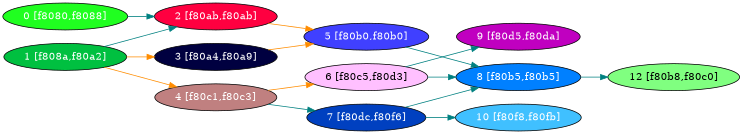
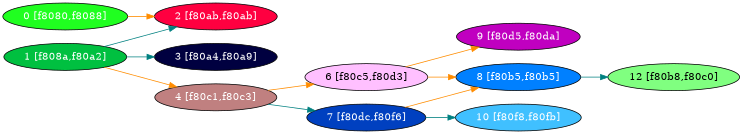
  digraph {
    rankdir=LR
    node [fontcolor="#ffffff" shape=oval style=filled]
    edge [color=teal]
    n1 [fillcolor="#20FF20" label="0 [f8080,f8088]"]
    n2 [fillcolor="#FF0040" label="2 [f80ab,f80ab]"]
    n3 [fillcolor="#00C040" label="1 [f808a,f80a2]"]
    n4 [fillcolor="#000040" label="3 [f80a4,f80a9]"]
    n5 [fillcolor="#C08080" label="4 [f80c1,f80c3]"]
-   n6 [fillcolor="#4040FF" label="5 [f80b0,f80b0]"]
    n7 [fillcolor="#FFC0FF" fontcolor="#000000" label="6 [f80c5,f80d3]"]
    n8 [fillcolor="#0040C0" label="7 [f80dc,f80f6]"]
    n9 [fillcolor="#0080FF" label="8 [f80b5,f80b5]"]
    n10 [fillcolor="#C000C0" label="9 [f80d5,f80da]"]
    n11 [fillcolor="#40C0FF" label="10 [f80f8,f80fb]"]
    n12 [fillcolor="#80FF80" fontcolor="#000000" label="12 [f80b8,f80c0]"]
-   n1 -> n2
-   n2 -> n6 [color=darkorange]
+   n1 -> n2 [color=darkorange]
    n3 -> n2
-   n3 -> n4 [color=darkorange]
+   n3 -> n4
    n3 -> n5 [color=darkorange]
-   n4 -> n6 [color=darkorange]
    n5 -> n7 [color=darkorange]
    n5 -> n8
-   n6 -> n9
-   n7 -> n9
-   n7 -> n10
-   n8 -> n9
+   n7 -> n9 [color=darkorange]
+   n7 -> n10 [color=darkorange]
+   n8 -> n9 [color=darkorange]
    n8 -> n11
    n9 -> n12
  }
